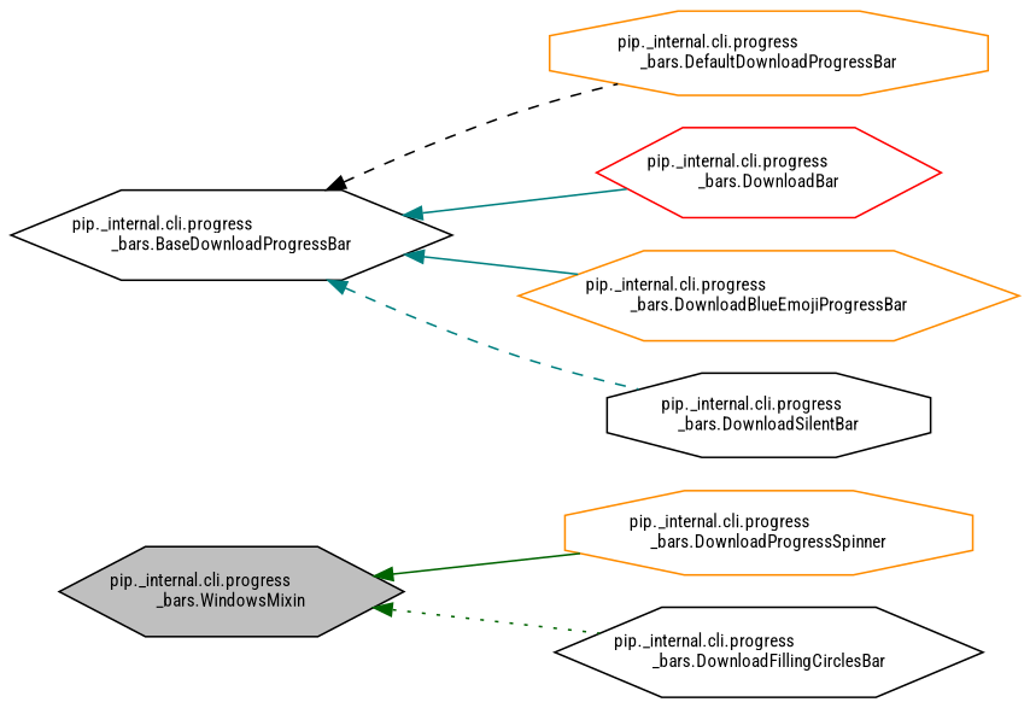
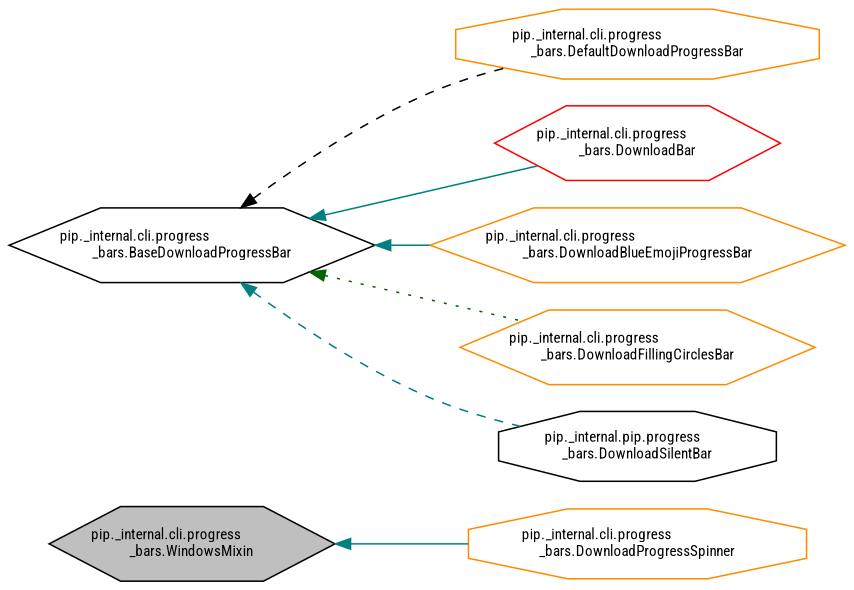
  digraph {
    fontname="Roboto Condensed"
    rankdir=LR
    node [color=black fillcolor=white fontname="Roboto Condensed" fontsize=10 shape=hexagon style=filled]
    edge [color=teal dir=back fontname="Roboto Condensed" fontsize=10 labelfontname=Helvetica labelfontsize=10 style=solid]
    n1 [fillcolor=grey75 fontcolor=black height=0.2 label="pip._internal.cli.progress\l_bars.WindowsMixin" width=0.4]
    n2 [color=darkorange height=0.2 label="pip._internal.cli.progress\l_bars.DownloadProgressSpinner" shape=octagon width=0.4]
    n3 [height=0.2 label="pip._internal.cli.progress\l_bars.BaseDownloadProgressBar" width=0.4]
    n4 [color=darkorange height=0.2 label="pip._internal.cli.progress\l_bars.DefaultDownloadProgressBar" shape=octagon width=0.4]
    n5 [color=red height=0.2 label="pip._internal.cli.progress\l_bars.DownloadBar" width=0.4]
    n6 [color=darkorange height=0.2 label="pip._internal.cli.progress\l_bars.DownloadBlueEmojiProgressBar" width=0.4]
-   n7 [height=0.2 label="pip._internal.cli.progress\l_bars.DownloadFillingCirclesBar" width=0.4]
-   n8 [height=0.2 label="pip._internal.cli.progress\l_bars.DownloadSilentBar" shape=octagon width=0.4]
-   n1 -> n2 [color=darkgreen]
+   n7 [color=darkorange height=0.2 label="pip._internal.cli.progress\l_bars.DownloadFillingCirclesBar" width=0.4]
+   n8 [height=0.2 label="pip._internal.pip.progress\l_bars.DownloadSilentBar" shape=octagon width=0.4]
+   n1 -> n2
    n3 -> n4 [color=black style=dashed]
    n3 -> n5
    n3 -> n6
-   n1 -> n7 [color=darkgreen style=dotted]
+   n3 -> n7 [color=darkgreen style=dotted]
    n3 -> n8 [style=dashed]
  }
